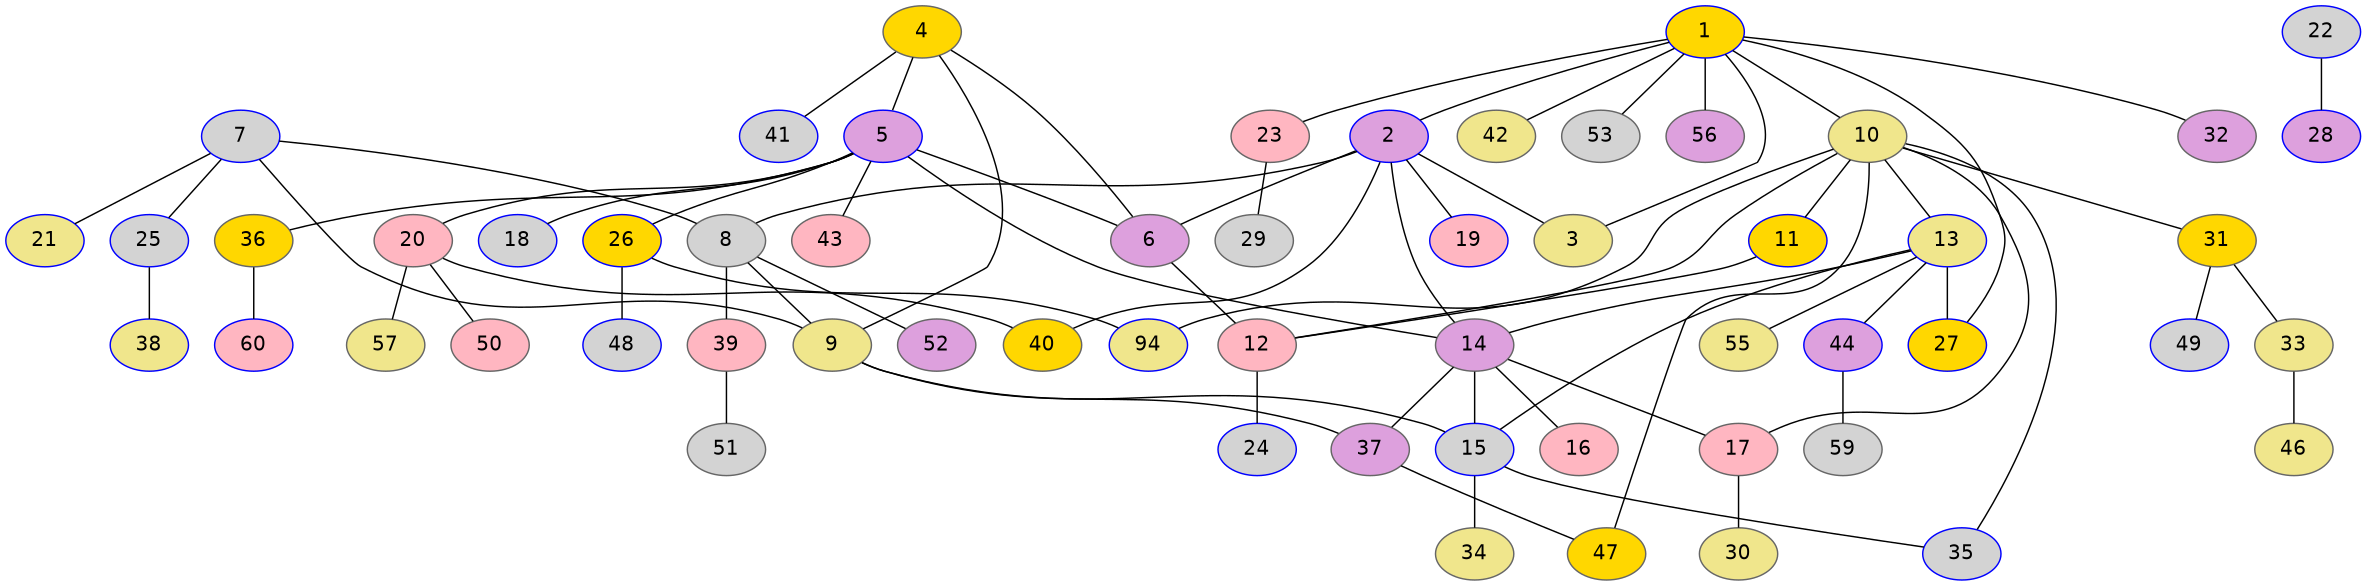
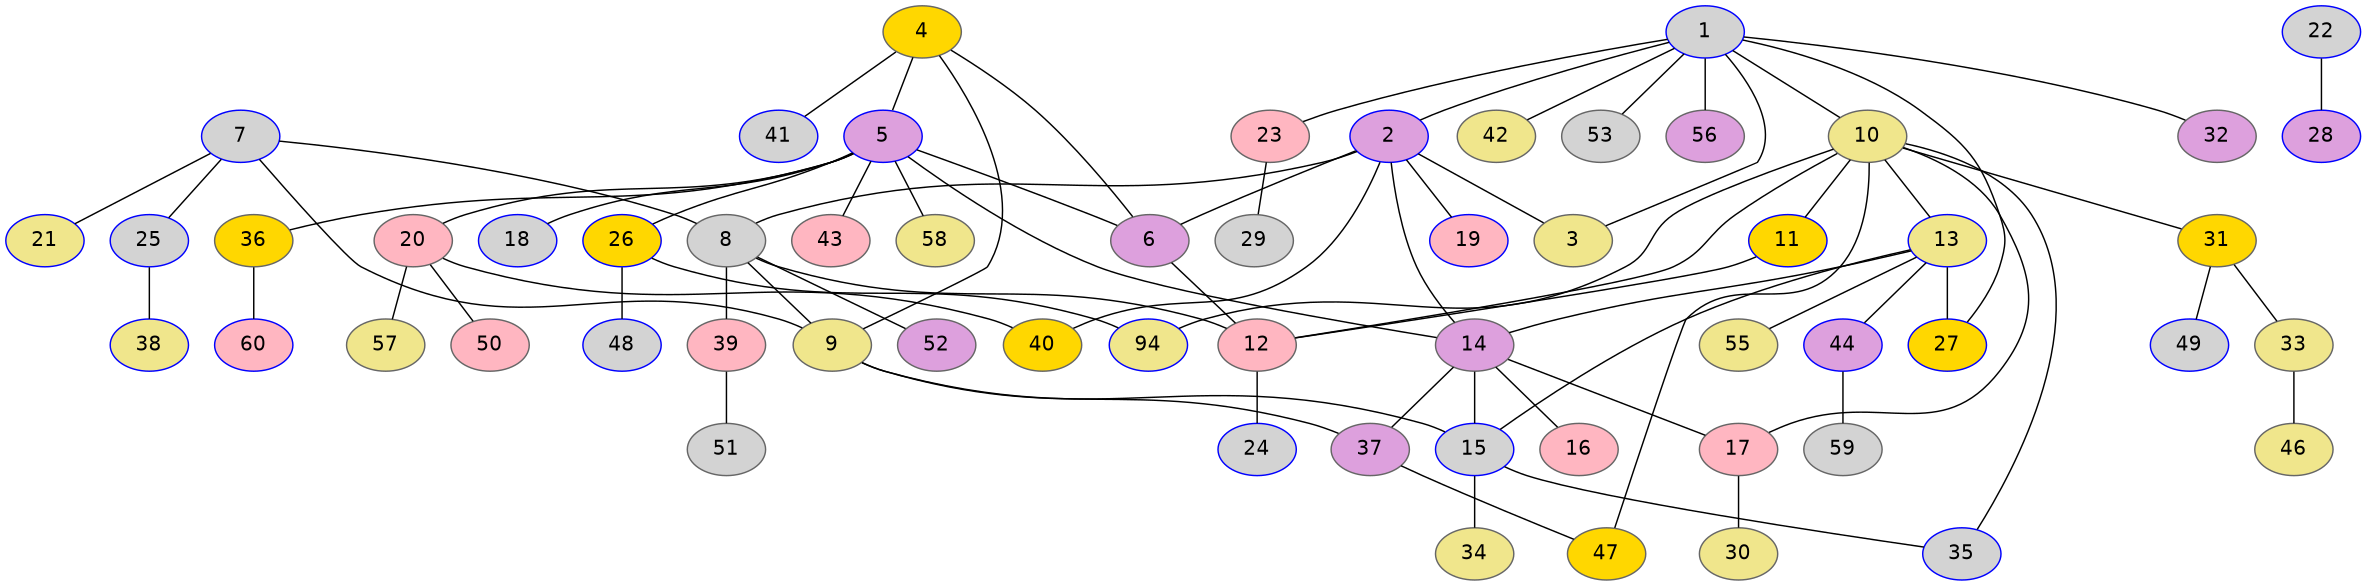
  graph {
    fontname="DejaVu Sans"
    node [color=gray40 fillcolor=lightgrey fontname="DejaVu Sans" style=filled]
    edge [fontname="DejaVu Sans"]
-   1 [color=blue fillcolor=gold]
+   1 [color=blue]
    2 [color=blue fillcolor=plum]
    3 [fillcolor=khaki]
    10 [fillcolor=khaki]
    23 [fillcolor=lightpink]
    27 [color=blue fillcolor=gold]
    32 [fillcolor=plum]
    42 [fillcolor=khaki]
    53
    56 [fillcolor=plum]
    6 [fillcolor=plum]
    8
    14 [fillcolor=plum]
    19 [color=blue fillcolor=lightpink]
    40 [fillcolor=gold]
    12 [fillcolor=lightpink]
    11 [color=blue fillcolor=gold]
    13 [color=blue fillcolor=khaki]
    17 [fillcolor=lightpink]
    31 [fillcolor=gold]
    35 [color=blue]
    47 [fillcolor=gold]
    n23 [color=blue fillcolor=khaki label=94]
    22 [color=blue]
    28 [color=blue fillcolor=plum]
    29
    9 [fillcolor=khaki]
    39 [fillcolor=lightpink]
    52 [fillcolor=plum]
    15 [color=blue]
    37 [fillcolor=plum]
    16 [fillcolor=lightpink]
    4 [fillcolor=gold]
    5 [color=blue fillcolor=plum]
    41 [color=blue]
    18 [color=blue]
    20 [fillcolor=lightpink]
    26 [color=blue fillcolor=gold]
    36 [fillcolor=gold]
    43 [fillcolor=lightpink]
+   58 [fillcolor=khaki]
    50 [fillcolor=lightpink]
    57 [fillcolor=khaki]
    48 [color=blue]
    60 [color=blue fillcolor=lightpink]
    24 [color=blue]
    7 [color=blue]
    21 [color=blue fillcolor=khaki]
    25 [color=blue]
    38 [color=blue fillcolor=khaki]
    51
    34 [fillcolor=khaki]
    44 [color=blue fillcolor=plum]
    55 [fillcolor=khaki]
    30 [fillcolor=khaki]
    33 [fillcolor=khaki]
    49 [color=blue]
    59
    46 [fillcolor=khaki]
    1 -- 2
    1 -- 3
    1 -- 10
    1 -- 23
    1 -- 27
    1 -- 32
    1 -- 42
    1 -- 53
    1 -- 56
    2 -- 3
    2 -- 6
    2 -- 8
    2 -- 14
    2 -- 19
    2 -- 40
    10 -- 12
    10 -- 11
    10 -- 13
    10 -- 17
    10 -- 31
    10 -- 35
    10 -- 47
    10 -- n23
    23 -- 29
    6 -- 12
+   8 -- 12
    8 -- 9
    8 -- 39
    8 -- 52
    14 -- 17
    14 -- 15
    14 -- 37
    14 -- 16
    12 -- 24
    11 -- 12
    13 -- 27
    13 -- 14
    13 -- 15
    13 -- 44
    13 -- 55
    17 -- 30
    31 -- 33
    31 -- 49
    22 -- 28
    9 -- 15
    9 -- 37
    39 -- 51
    15 -- 35
    15 -- 34
    37 -- 47
    4 -- 6
    4 -- 9
    4 -- 5
    4 -- 41
    5 -- 6
    5 -- 14
    5 -- 18
    5 -- 20
    5 -- 26
    5 -- 36
    5 -- 43
+   5 -- 58
    20 -- 40
    20 -- 50
    20 -- 57
    26 -- n23
    26 -- 48
    36 -- 60
    7 -- 8
    7 -- 9
    7 -- 21
    7 -- 25
    25 -- 38
    44 -- 59
    33 -- 46
  }
